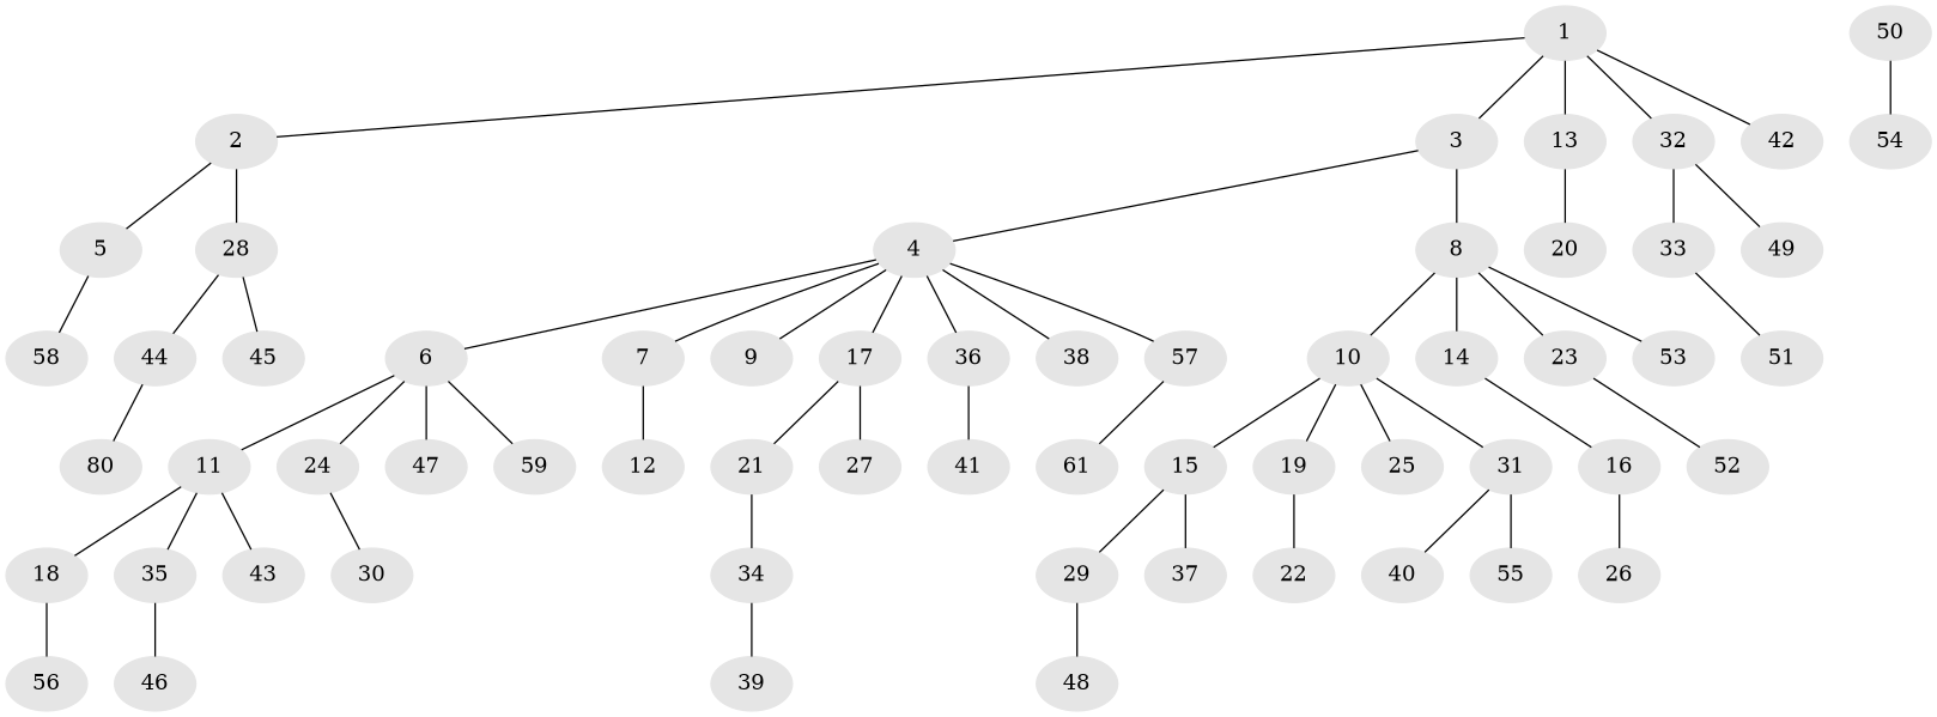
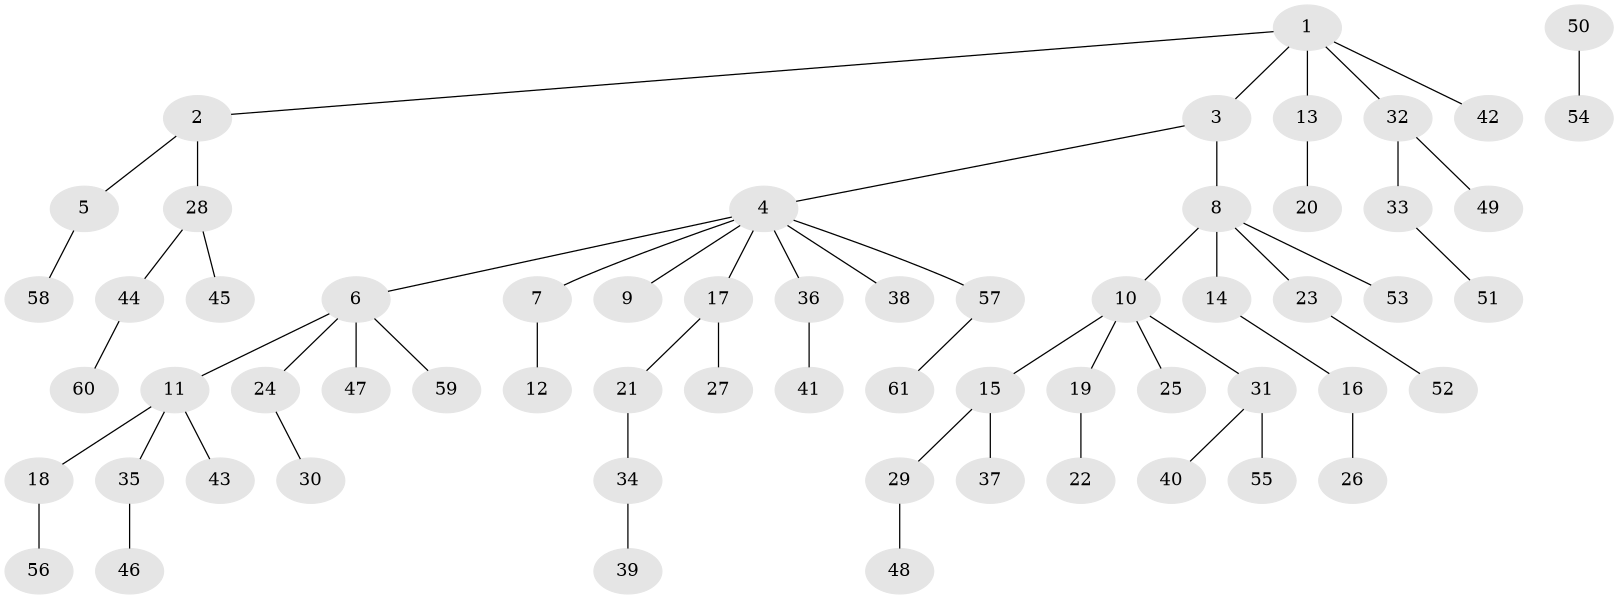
  graph {
    node [color=gray90 style=filled]
    1
    2
    3
    13
    32
    42
    5
    28
    4
    8
    20
    33
    49
    58
    44
    45
    6
    7
    9
    17
    36
    38
    57
    10
    14
    23
    53
    11
    24
    47
    59
    12
    21
    27
    41
    61
    18
    35
    43
    30
    15
    19
    25
    31
    16
    52
    29
    37
    22
    40
    55
    56
    46
    50
    54
    26
    48
    34
    39
-   60 [label=80]
+   60
    51
    1 -- 2
    1 -- 3
    1 -- 13
    1 -- 32
    1 -- 42
    2 -- 5
    2 -- 28
    3 -- 4
    3 -- 8
    13 -- 20
    32 -- 33
    32 -- 49
    5 -- 58
    28 -- 44
    28 -- 45
    4 -- 6
    4 -- 7
    4 -- 9
    4 -- 17
    4 -- 36
    4 -- 38
    4 -- 57
    8 -- 10
    8 -- 14
    8 -- 23
    8 -- 53
    33 -- 51
    44 -- 60
    6 -- 11
    6 -- 24
    6 -- 47
    6 -- 59
    7 -- 12
    17 -- 21
    17 -- 27
    36 -- 41
    57 -- 61
    10 -- 15
    10 -- 19
    10 -- 25
    10 -- 31
    14 -- 16
    23 -- 52
    11 -- 18
    11 -- 35
    11 -- 43
    24 -- 30
    21 -- 34
    18 -- 56
    35 -- 46
    15 -- 29
    15 -- 37
    19 -- 22
    31 -- 40
    31 -- 55
    16 -- 26
    29 -- 48
    50 -- 54
    34 -- 39
  }
